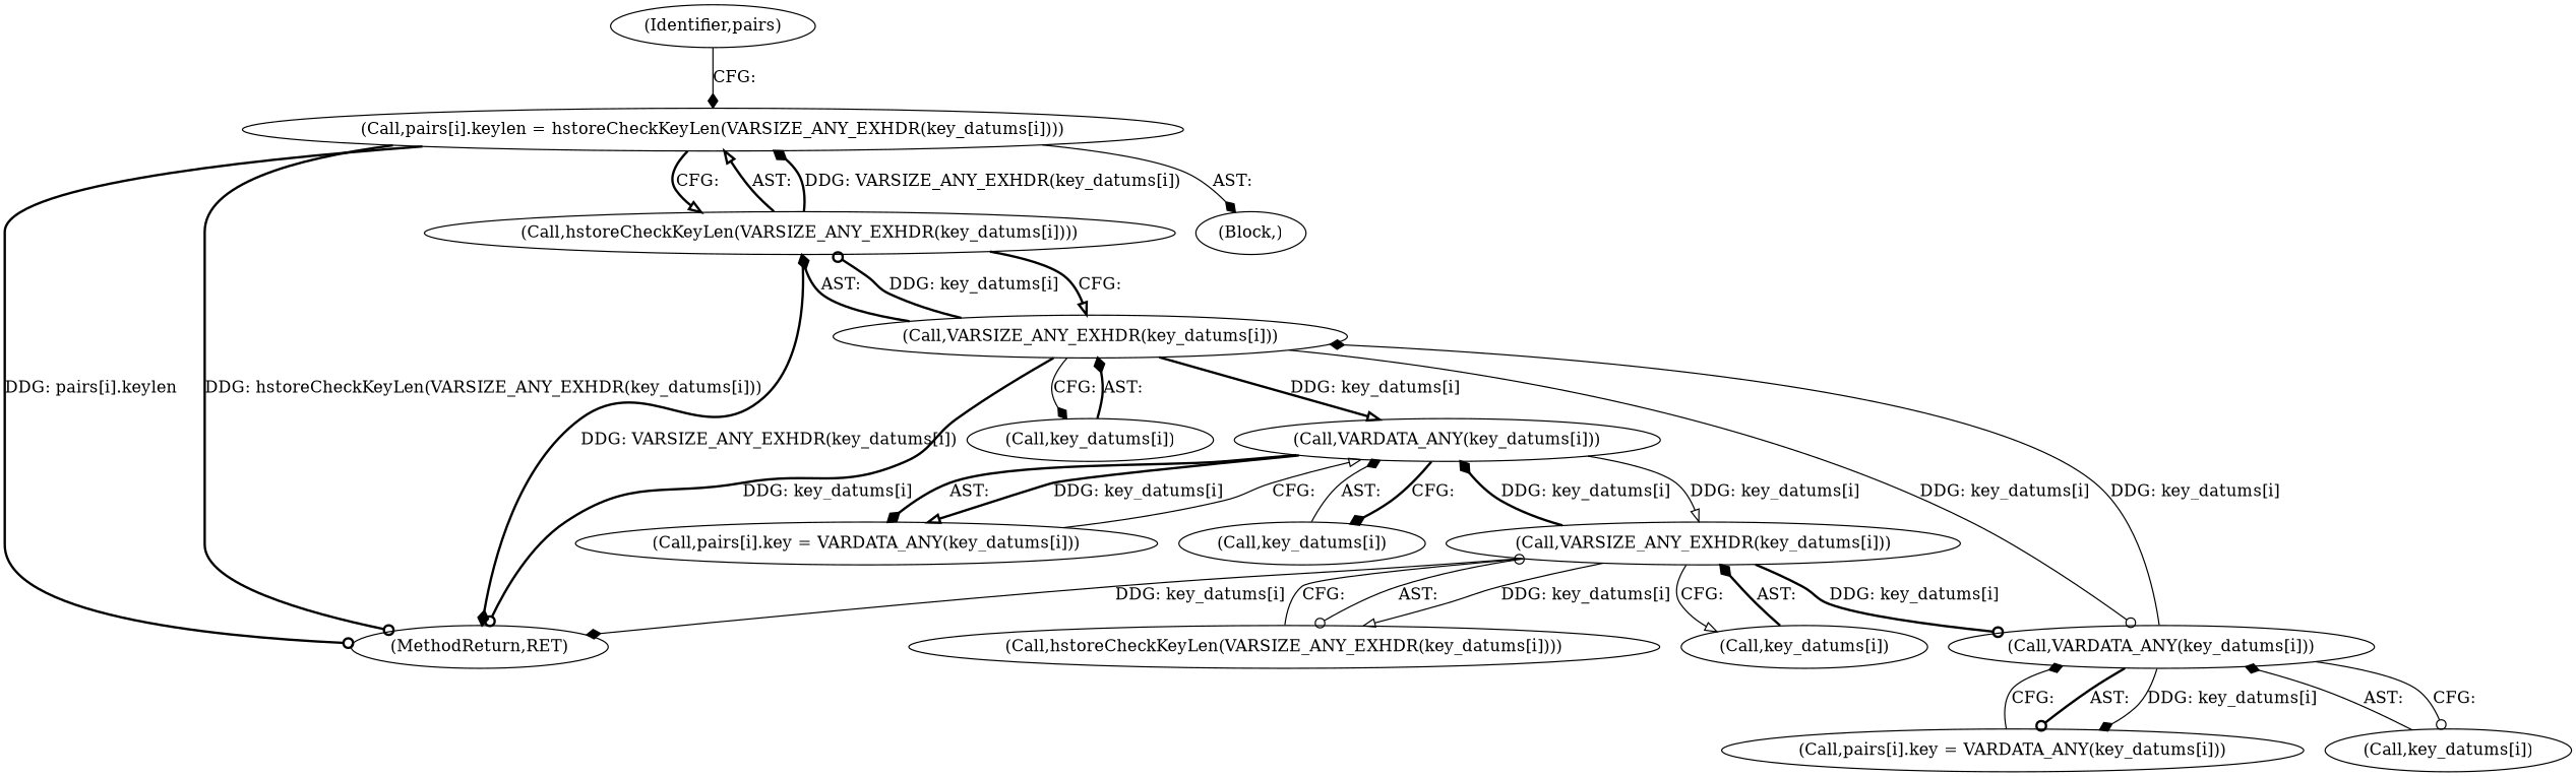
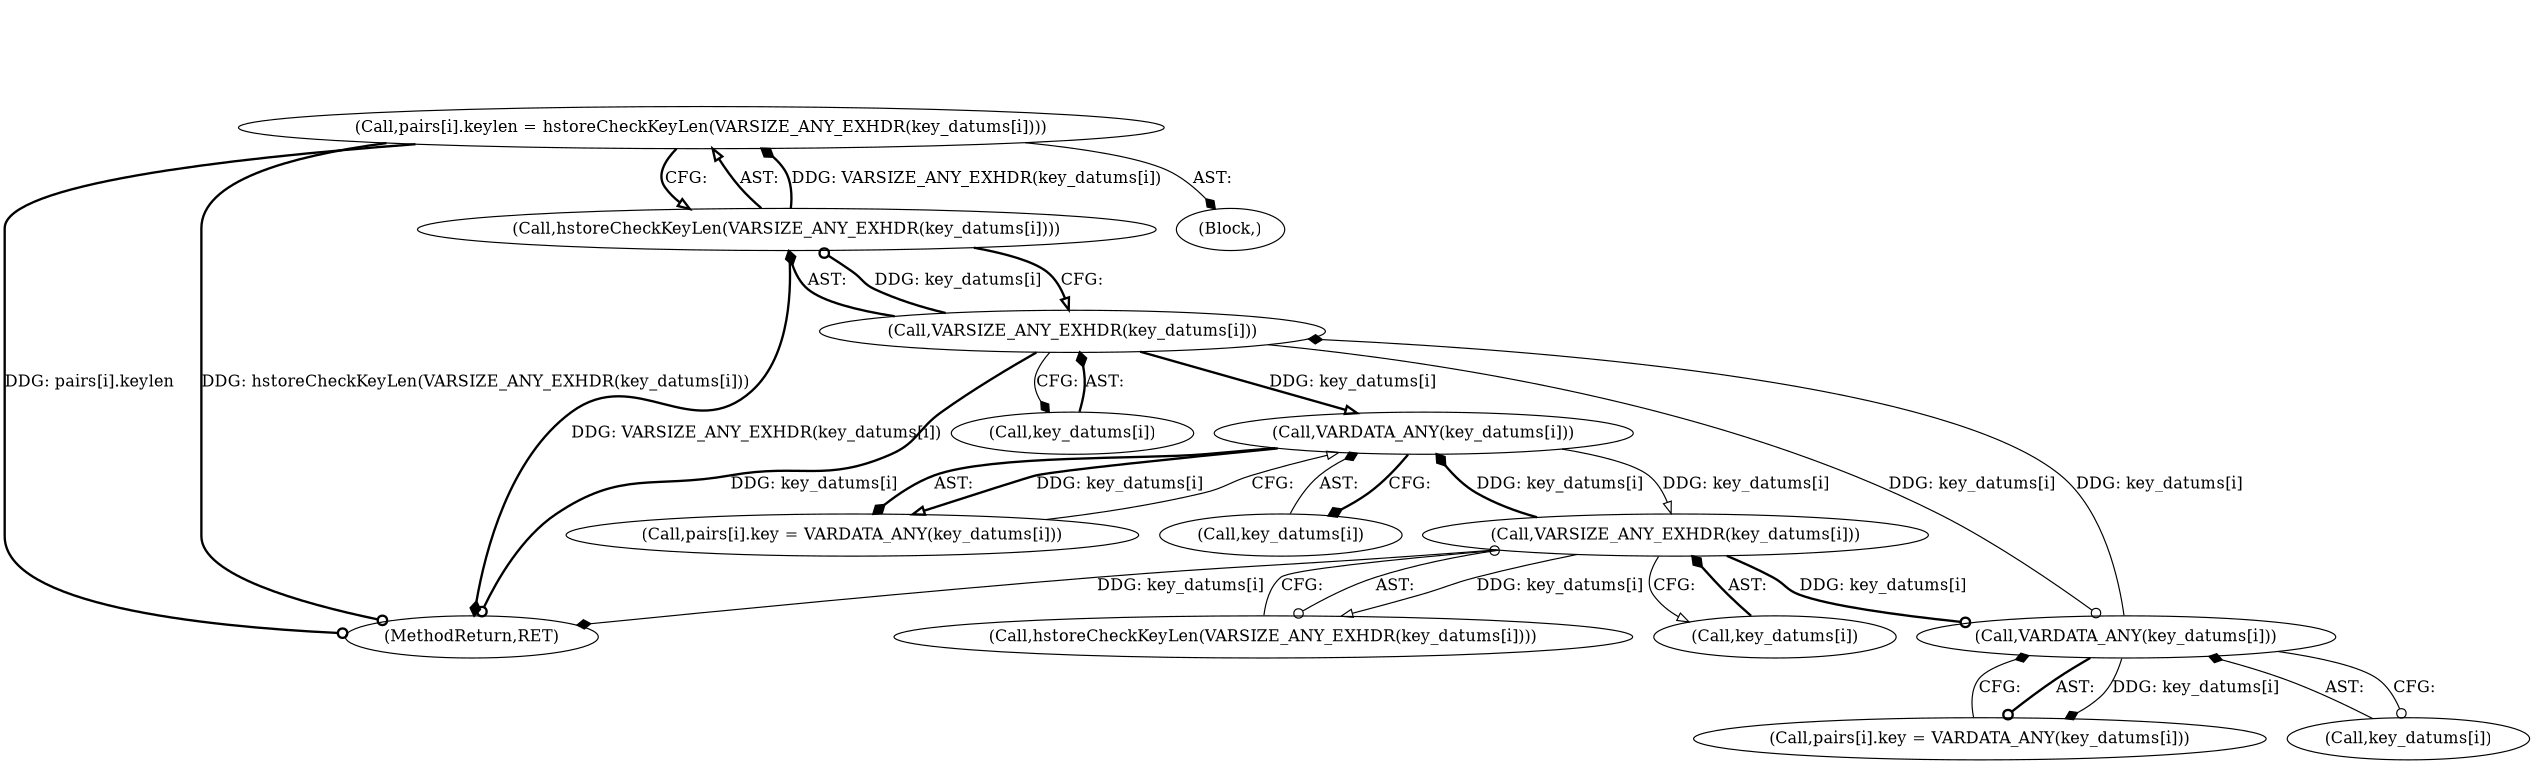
  digraph {
    edge [arrowhead=diamond style=bold]
    n1 [label="(Call,pairs[i].keylen = hstoreCheckKeyLen(VARSIZE_ANY_EXHDR(key_datums[i])))"]
    n2 [label="(Call,hstoreCheckKeyLen(VARSIZE_ANY_EXHDR(key_datums[i])))"]
    n3 [label="(MethodReturn,RET)"]
    n4 [label="(Block,)"]
    n5 [label="(Call,VARSIZE_ANY_EXHDR(key_datums[i]))"]
    n6 [label="(Call,VARDATA_ANY(key_datums[i]))"]
    n7 [label="(Call,VARDATA_ANY(key_datums[i]))"]
    n8 [label="(Call,key_datums[i])"]
    n9 [label="(Call,pairs[i].key = VARDATA_ANY(key_datums[i]))"]
    n10 [label="(Call,key_datums[i])"]
    n11 [label="(Call,VARSIZE_ANY_EXHDR(key_datums[i]))"]
    n12 [label="(Call,pairs[i].key = VARDATA_ANY(key_datums[i]))"]
    n13 [label="(Call,key_datums[i])"]
    n14 [label="(Call,hstoreCheckKeyLen(VARSIZE_ANY_EXHDR(key_datums[i])))"]
    n15 [label="(Call,key_datums[i])"]
-   n16 [label="(Identifier,pairs)"]
    n1 -> n2 [arrowhead=onormal label="CFG: "]
    n1 -> n3 [arrowhead=odot label="DDG: hstoreCheckKeyLen(VARSIZE_ANY_EXHDR(key_datums[i]))"]
    n1 -> n3 [arrowhead=odot label="DDG: pairs[i].keylen"]
    n1 -> n4 [label="AST: " style=solid]
    n2 -> n1 [arrowhead=onormal label="AST: "]
    n2 -> n1 [label="DDG: VARSIZE_ANY_EXHDR(key_datums[i])"]
    n2 -> n3 [label="DDG: VARSIZE_ANY_EXHDR(key_datums[i])"]
    n2 -> n5 [arrowhead=onormal label="CFG: "]
    n5 -> n2 [label="AST: "]
    n5 -> n2 [arrowhead=odot label="DDG: key_datums[i]"]
    n5 -> n3 [arrowhead=odot label="DDG: key_datums[i]"]
    n5 -> n6 [arrowhead=odot label="DDG: key_datums[i]" style=solid]
    n5 -> n7 [arrowhead=onormal label="DDG: key_datums[i]"]
    n5 -> n8 [label="CFG: " style=solid]
    n6 -> n5 [label="DDG: key_datums[i]" style=solid]
    n6 -> n9 [arrowhead=odot label="AST: "]
    n6 -> n9 [label="DDG: key_datums[i]" style=solid]
    n6 -> n10 [arrowhead=odot label="CFG: " style=solid]
    n7 -> n11 [arrowhead=onormal label="DDG: key_datums[i]" style=solid]
    n7 -> n12 [label="AST: "]
    n7 -> n12 [arrowhead=onormal label="DDG: key_datums[i]"]
    n7 -> n13 [label="CFG: "]
    n8 -> n5 [label="AST: "]
    n9 -> n6 [label="CFG: " style=solid]
    n10 -> n6 [label="AST: " style=solid]
    n11 -> n3 [label="DDG: key_datums[i]" style=solid]
    n11 -> n6 [arrowhead=odot label="DDG: key_datums[i]"]
    n11 -> n7 [label="DDG: key_datums[i]"]
    n11 -> n14 [arrowhead=odot label="AST: " style=solid]
    n11 -> n14 [arrowhead=onormal label="DDG: key_datums[i]" style=solid]
    n11 -> n15 [arrowhead=onormal label="CFG: " style=solid]
    n12 -> n7 [arrowhead=onormal label="CFG: " style=solid]
    n13 -> n7 [label="AST: " style=solid]
    n14 -> n11 [arrowhead=odot label="CFG: " style=solid]
    n15 -> n11 [label="AST: "]
-   n16 -> n1 [label="CFG: " style=solid]
  }
